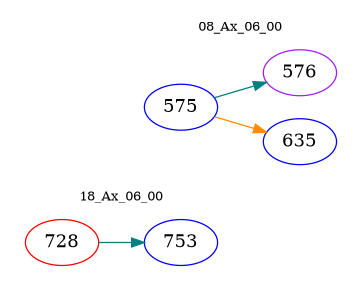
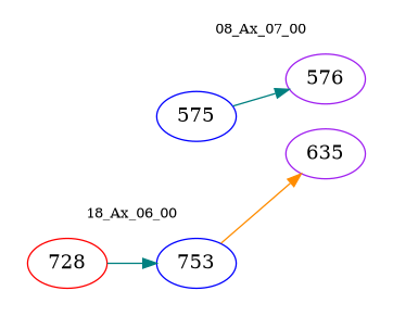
  digraph {
    rankdir=LR
    node [color=blue]
    edge [color=teal]
    n1 [label=575]
    n2 [color=purple label=576]
-   n3 [label=635]
+   n3 [color=purple label=635]
    n4 [color=red label=728]
    n5 [label=753]
    subgraph cluster_1 {
      color=white
      fontsize=10
-     label="08_Ax_06_00"
+     label="08_Ax_07_00"
      n1
      n2
      n3
    }
    subgraph cluster_2 {
      color=white
      fontsize=10
      label="18_Ax_06_00"
      n4
      n5
    }
    n1 -> n2
-   n1 -> n3 [color=darkorange]
+   n5 -> n3 [color=darkorange]
    n4 -> n5
  }
